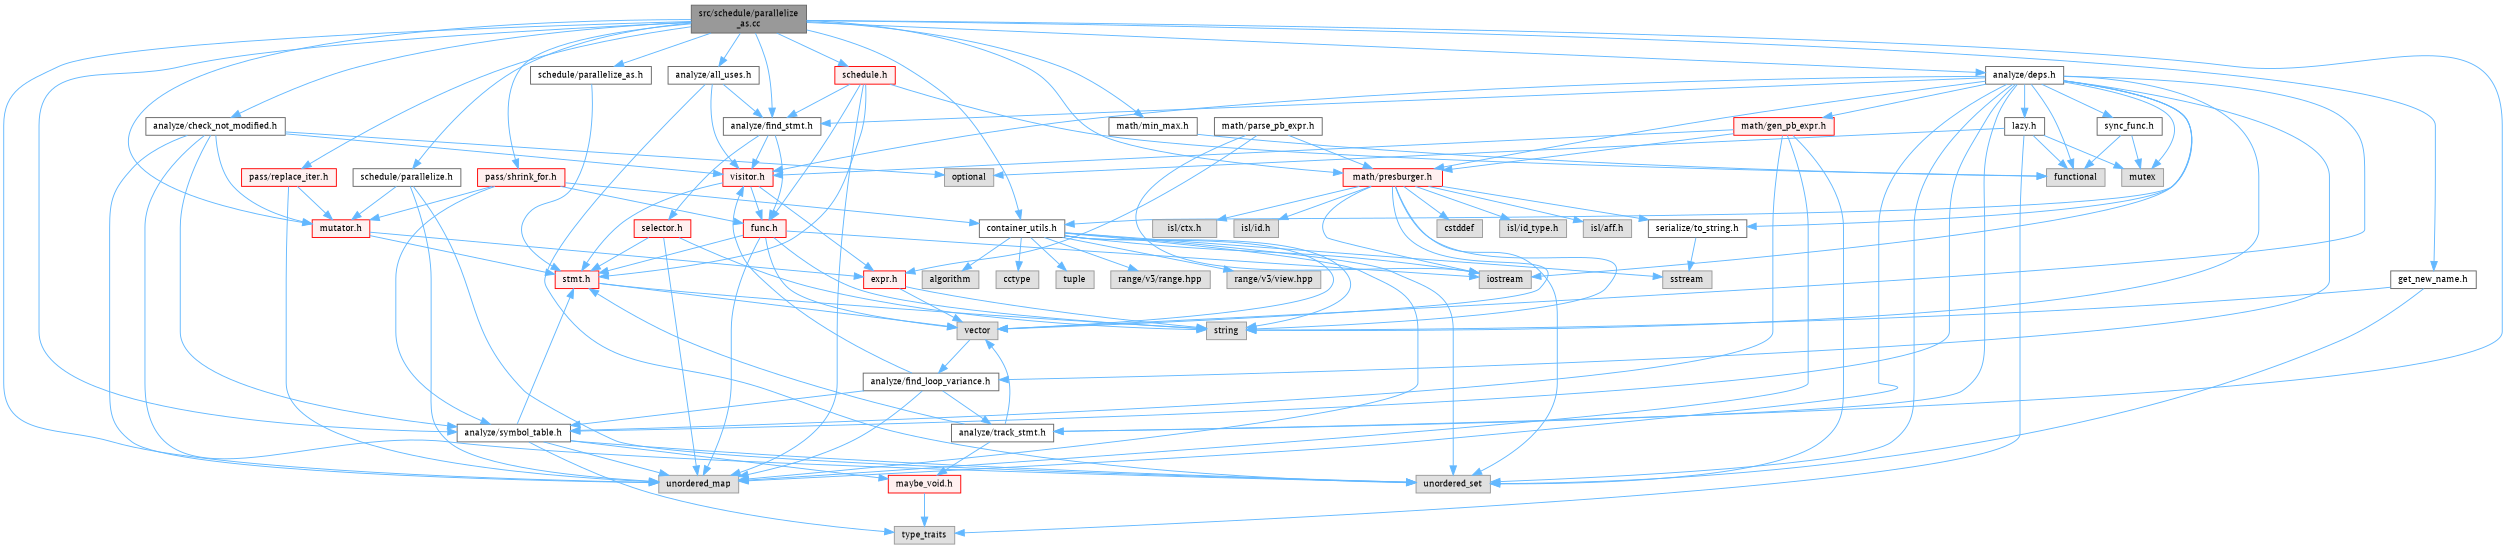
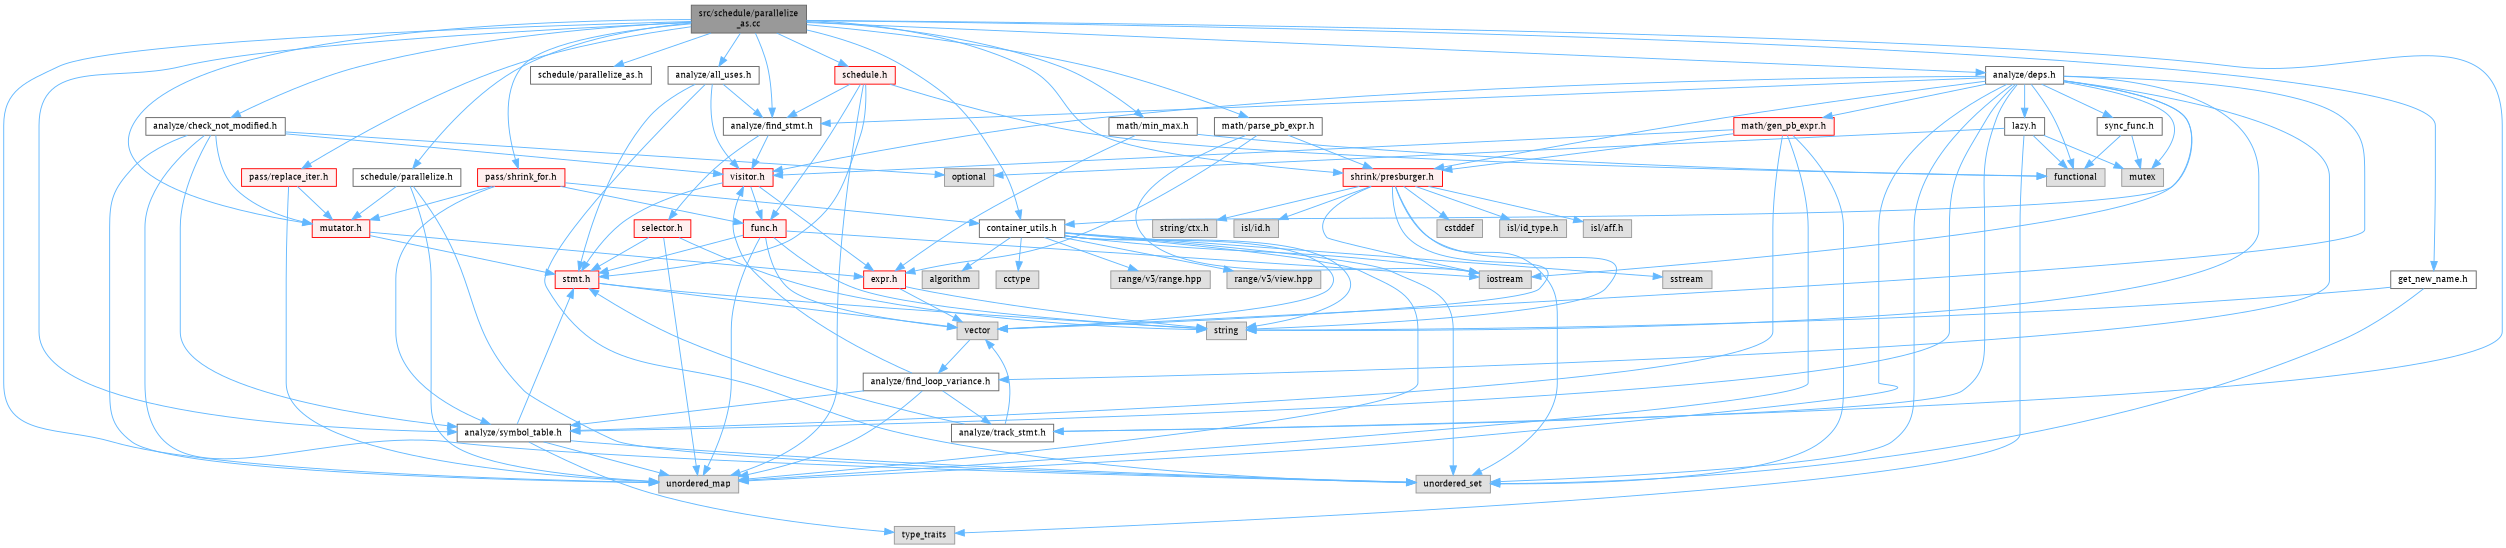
  digraph {
    fontname="PT Serif"
    node [color=grey60 fillcolor="#E0E0E0" fontname="PT Serif" fontsize=10 shape=box style=filled]
    edge [color=steelblue1 fontname="PT Serif" fontsize=10 labelfontname=Helvetica labelfontsize=10 style=solid]
    n1 [color=gray40 fillcolor=grey60 fontcolor=black height=0.2 label="src/schedule/parallelize\l_as.cc" width=0.4]
    n2 [height=0.2 label=unordered_map width=0.4]
    n3 [color=grey40 fillcolor=white height=0.2 label="analyze/all_uses.h" width=0.4]
    n4 [color=grey40 fillcolor=white height=0.2 label="analyze/find_stmt.h" width=0.4]
    n5 [color=grey40 fillcolor=white height=0.2 label="analyze/check_not_modified.h" width=0.4]
    n6 [color=grey40 fillcolor=white height=0.2 label="analyze/symbol_table.h" width=0.4]
    n7 [color=red fillcolor="#FFF0F0" height=0.2 label="mutator.h" width=0.4]
    n8 [color=grey40 fillcolor=white height=0.2 label="analyze/deps.h" width=0.4]
    n9 [color=grey40 fillcolor=white height=0.2 label="analyze/track_stmt.h" width=0.4]
    n10 [color=grey40 fillcolor=white height=0.2 label="container_utils.h" width=0.4]
-   n11 [color=red fillcolor="#FFF0F0" height=0.2 label="math/presburger.h" width=0.4]
+   n11 [color=red fillcolor="#FFF0F0" height=0.2 label="shrink/presburger.h" width=0.4]
    n12 [color=grey40 fillcolor=white height=0.2 label="get_new_name.h" width=0.4]
    n13 [color=grey40 fillcolor=white height=0.2 label="math/min_max.h" width=0.4]
    n14 [color=grey40 fillcolor=white height=0.2 label="math/parse_pb_expr.h" width=0.4]
    n15 [color=red fillcolor="#FFF0F0" height=0.2 label="pass/replace_iter.h" width=0.4]
    n16 [color=red fillcolor="#FFF0F0" height=0.2 label="pass/shrink_for.h" width=0.4]
    n17 [color=red fillcolor="#FFF0F0" height=0.2 label="schedule.h" width=0.4]
    n18 [color=grey40 fillcolor=white height=0.2 label="schedule/parallelize.h" width=0.4]
    n19 [color=grey40 fillcolor=white height=0.2 label="schedule/parallelize_as.h" width=0.4]
    n20 [height=0.2 label=unordered_set width=0.4]
    n21 [color=red fillcolor="#FFF0F0" height=0.2 label="visitor.h" width=0.4]
    n22 [color=red fillcolor="#FFF0F0" height=0.2 label="func.h" width=0.4]
    n23 [color=red fillcolor="#FFF0F0" height=0.2 label="selector.h" width=0.4]
    n24 [height=0.2 label=optional width=0.4]
    n25 [color=red fillcolor="#FFF0F0" height=0.2 label="stmt.h" width=0.4]
    n26 [height=0.2 label=type_traits width=0.4]
-   n27 [color=red fillcolor="#FFF0F0" height=0.2 label="maybe_void.h" width=0.4]
    n28 [color=red fillcolor="#FFF0F0" height=0.2 label="expr.h" width=0.4]
    n29 [height=0.2 label=iostream width=0.4]
    n30 [height=0.2 label=string width=0.4]
    n31 [height=0.2 label=vector width=0.4]
    n32 [height=0.2 label=functional width=0.4]
    n33 [height=0.2 label=mutex width=0.4]
    n34 [color=grey40 fillcolor=white height=0.2 label="analyze/find_loop_variance.h" width=0.4]
    n35 [color=grey40 fillcolor=white height=0.2 label="lazy.h" width=0.4]
    n36 [color=red fillcolor="#FFF0F0" height=0.2 label="math/gen_pb_expr.h" width=0.4]
-   n37 [color=grey40 fillcolor=white height=0.2 label="serialize/to_string.h" width=0.4]
    n38 [color=grey40 fillcolor=white height=0.2 label="sync_func.h" width=0.4]
    n39 [height=0.2 label=algorithm width=0.4]
    n40 [height=0.2 label=cctype width=0.4]
    n41 [height=0.2 label=sstream width=0.4]
-   n42 [height=0.2 label=tuple width=0.4]
    n43 [height=0.2 label="range/v3/range.hpp" width=0.4]
    n44 [height=0.2 label="range/v3/view.hpp" width=0.4]
    n45 [height=0.2 label=cstddef width=0.4]
    n46 [height=0.2 label="isl/id_type.h" width=0.4]
    n47 [height=0.2 label="isl/aff.h" width=0.4]
-   n48 [height=0.2 label="isl/ctx.h" width=0.4]
+   n48 [height=0.2 label="string/ctx.h" width=0.4]
    n49 [height=0.2 label="isl/id.h" width=0.4]
    n1 -> n2
    n1 -> n3
    n1 -> n4
    n1 -> n5
    n1 -> n6
    n1 -> n7
    n1 -> n8
    n1 -> n9
    n1 -> n10
    n1 -> n11
    n1 -> n12
    n1 -> n13
+   n1 -> n14
    n1 -> n15
    n1 -> n16
    n1 -> n17
    n1 -> n18
    n1 -> n19
    n3 -> n4
    n3 -> n20
    n3 -> n21
    n4 -> n21
-   n4 -> n22
    n4 -> n23
    n5 -> n2
    n5 -> n6
    n5 -> n7
    n5 -> n20
    n5 -> n21
    n5 -> n24
    n6 -> n2
    n6 -> n20
    n6 -> n25
    n6 -> n26
-   n6 -> n27
    n7 -> n25
    n7 -> n28
    n8 -> n2
    n8 -> n4
    n8 -> n6
    n8 -> n9
    n8 -> n10
    n8 -> n11
    n8 -> n20
    n8 -> n21
    n8 -> n29
    n8 -> n30
    n8 -> n31
    n8 -> n32
    n8 -> n33
    n8 -> n34
    n8 -> n35
    n8 -> n36
-   n8 -> n37
    n8 -> n38
    n9 -> n25
-   n9 -> n27
    n9 -> n31
    n10 -> n2
    n10 -> n20
    n10 -> n29
    n10 -> n30
    n10 -> n31
    n10 -> n39
    n10 -> n40
    n10 -> n41
-   n10 -> n42
    n10 -> n43
    n10 -> n44
    n11 -> n20
    n11 -> n29
    n11 -> n30
    n11 -> n31
-   n11 -> n37
    n11 -> n45
    n11 -> n46
    n11 -> n47
    n11 -> n48
    n11 -> n49
    n12 -> n20
    n12 -> n30
+   n13 -> n28
    n13 -> n32
    n14 -> n11
    n14 -> n28
    n14 -> n29
    n15 -> n2
    n15 -> n7
    n16 -> n6
    n16 -> n7
    n16 -> n10
    n16 -> n22
    n17 -> n2
    n17 -> n4
    n17 -> n22
    n17 -> n25
    n17 -> n32
    n18 -> n2
    n18 -> n7
    n18 -> n20
-   n19 -> n25
+   n3 -> n25
    n21 -> n22
    n21 -> n25
    n21 -> n28
    n22 -> n2
    n22 -> n25
    n22 -> n29
    n22 -> n30
    n22 -> n31
    n23 -> n2
    n23 -> n25
    n23 -> n30
    n25 -> n30
    n25 -> n31
-   n27 -> n26
    n28 -> n30
    n28 -> n31
    n31 -> n34
    n34 -> n2
    n34 -> n6
    n34 -> n9
    n34 -> n21
    n35 -> n24
    n35 -> n26
    n35 -> n32
    n35 -> n33
    n36 -> n2
    n36 -> n6
    n36 -> n11
    n36 -> n20
    n36 -> n21
-   n37 -> n41
    n38 -> n32
    n38 -> n33
  }
